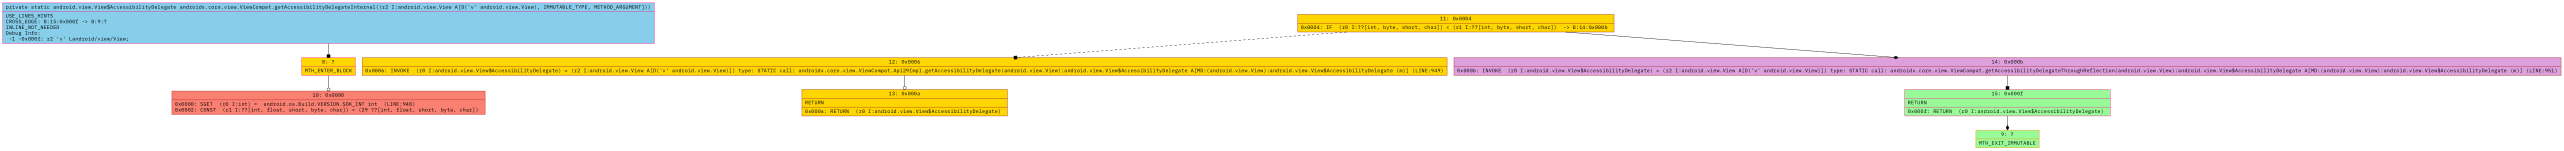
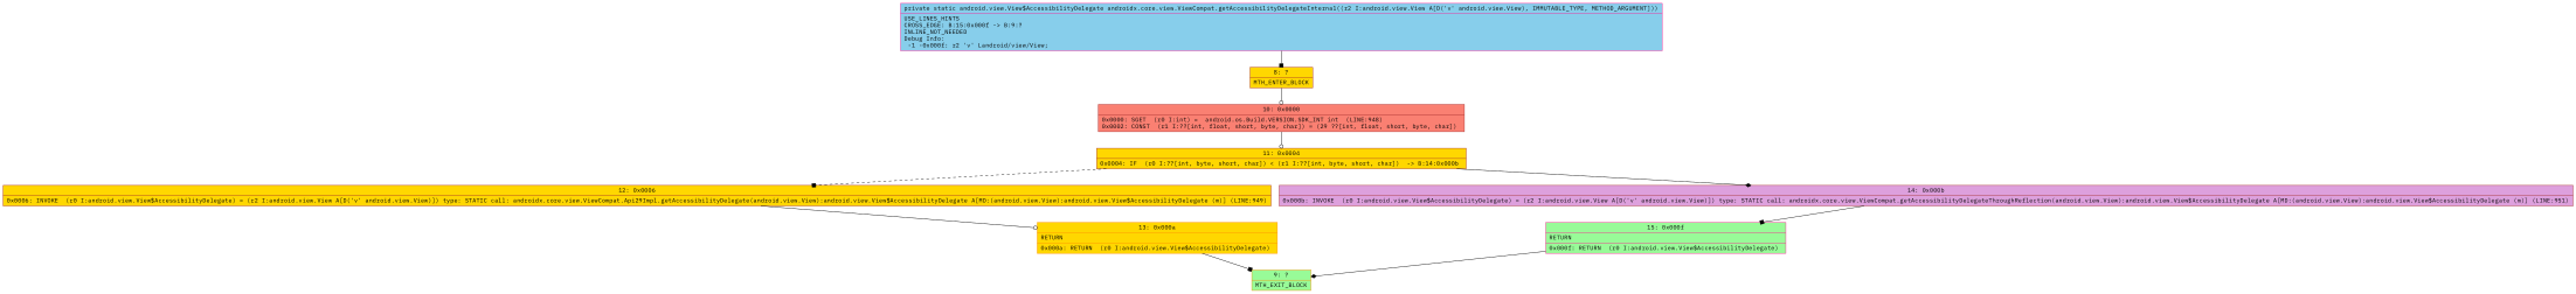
  digraph {
    fontname="IBM Plex Mono"
    node [color=brown fillcolor=gold fontname="IBM Plex Mono" shape=record style=filled]
    edge [arrowhead=box fontname="IBM Plex Mono"]
-   n1 [color=deeppink label="{8\:\ ?|MTH_ENTER_BLOCK\l}"]
+   n1 [label="{8\:\ ?|MTH_ENTER_BLOCK\l}"]
    n2 [fillcolor=salmon label="{10\:\ 0x0000|0x0000: SGET  (r0 I:int) =  android.os.Build.VERSION.SDK_INT int  (LINE:948)\l0x0002: CONST  (r1 I:??[int, float, short, byte, char]) = (29 ??[int, float, short, byte, char]) \l}"]
    n3 [label="{11\:\ 0x0004|0x0004: IF  (r0 I:??[int, byte, short, char]) \< (r1 I:??[int, byte, short, char])  \-\> B:14:0x000b \l}"]
    n4 [label="{12\:\ 0x0006|0x0006: INVOKE  (r0 I:android.view.View$AccessibilityDelegate) = (r2 I:android.view.View A[D('v' android.view.View)]) type: STATIC call: androidx.core.view.ViewCompat.Api29Impl.getAccessibilityDelegate(android.view.View):android.view.View$AccessibilityDelegate A[MD:(android.view.View):android.view.View$AccessibilityDelegate (m)] (LINE:949)\l}"]
    n5 [fillcolor=plum label="{14\:\ 0x000b|0x000b: INVOKE  (r0 I:android.view.View$AccessibilityDelegate) = (r2 I:android.view.View A[D('v' android.view.View)]) type: STATIC call: androidx.core.view.ViewCompat.getAccessibilityDelegateThroughReflection(android.view.View):android.view.View$AccessibilityDelegate A[MD:(android.view.View):android.view.View$AccessibilityDelegate (m)] (LINE:951)\l}"]
-   n6 [label="{13\:\ 0x000a|RETURN\l|0x000a: RETURN  (r0 I:android.view.View$AccessibilityDelegate) \l}"]
+   n6 [color=darkorange label="{13\:\ 0x000a|RETURN\l|0x000a: RETURN  (r0 I:android.view.View$AccessibilityDelegate) \l}"]
    n7 [color=deeppink fillcolor=palegreen label="{15\:\ 0x000f|RETURN\l|0x000f: RETURN  (r0 I:android.view.View$AccessibilityDelegate) \l}"]
-   n8 [color=darkorange fillcolor=palegreen label="{9\:\ ?|MTH_EXIT_IMMUTABLE\l}"]
+   n8 [color=darkorange fillcolor=palegreen label="{9\:\ ?|MTH_EXIT_BLOCK\l}"]
    n9 [color=deeppink fillcolor=skyblue label="{private static android.view.View$AccessibilityDelegate androidx.core.view.ViewCompat.getAccessibilityDelegateInternal((r2 I:android.view.View A[D('v' android.view.View), IMMUTABLE_TYPE, METHOD_ARGUMENT]))  | USE_LINES_HINTS\lCROSS_EDGE: B:15:0x000f \-\> B:9:?\lINLINE_NOT_NEEDED\lDebug Info:\l  \-1 \-0x000f: r2 'v' Landroid\/view\/View;\l}"]
    n1 -> n2 [arrowhead=odot]
+   n2 -> n3 [arrowhead=odot]
    n3 -> n4 [style=dashed]
    n3 -> n5 [arrowhead=diamond]
    n4 -> n6 [arrowhead=odot]
    n5 -> n7
+   n6 -> n8
    n7 -> n8 [arrowhead=diamond]
    n9 -> n1
  }
